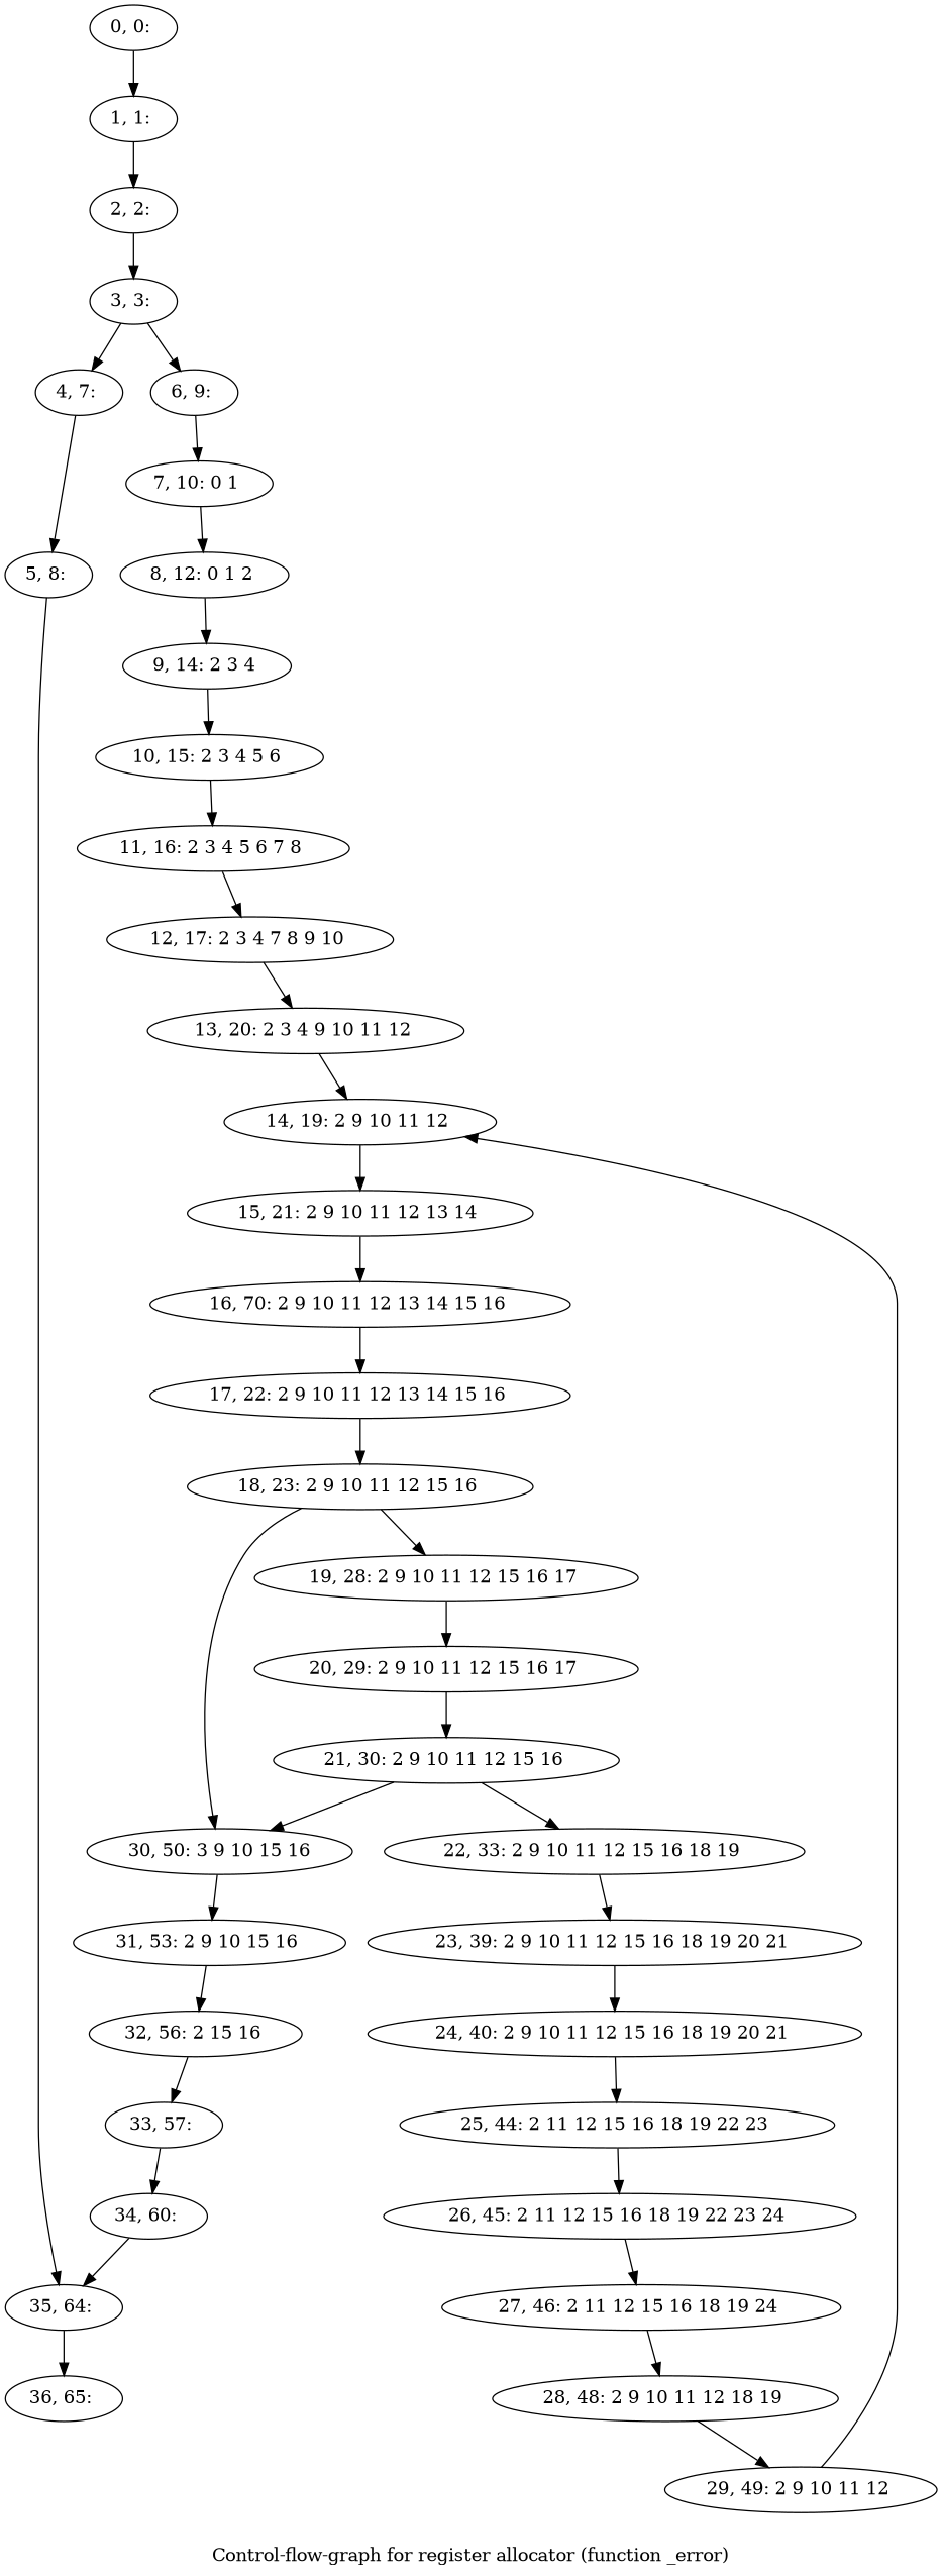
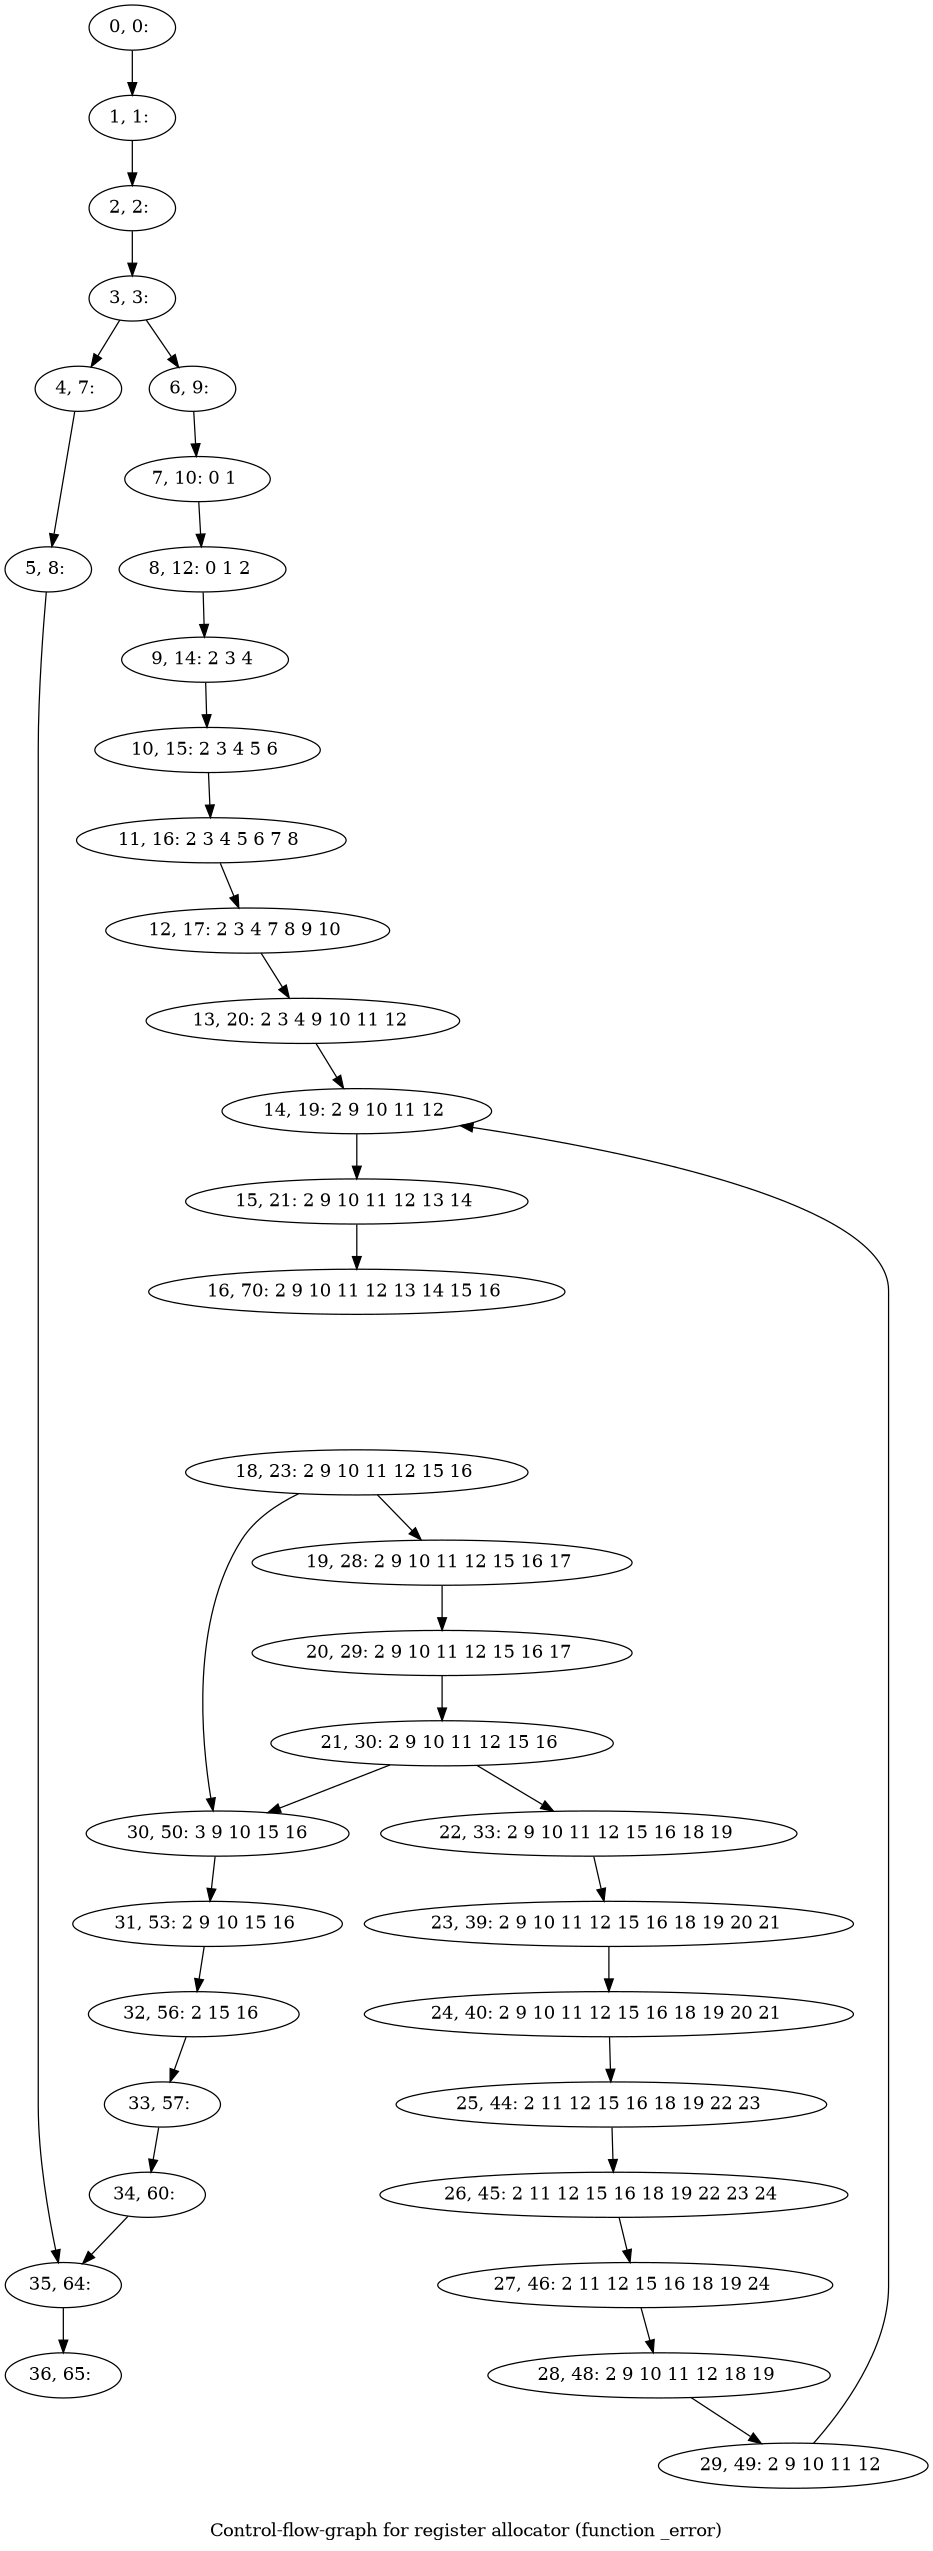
  digraph {
    label="Control-flow-graph for register allocator (function _error)"
    n1 [label="0, 0: "]
    n2 [label="1, 1: "]
    n3 [label="2, 2: "]
    n4 [label="3, 3: "]
    n5 [label="4, 7: "]
    n6 [label="6, 9: "]
    n7 [label="5, 8: "]
    n8 [label="7, 10: 0 1 "]
    n9 [label="35, 64: "]
    n10 [label="36, 65: "]
    n11 [label="8, 12: 0 1 2 "]
    n12 [label="9, 14: 2 3 4 "]
    n13 [label="10, 15: 2 3 4 5 6 "]
    n14 [label="11, 16: 2 3 4 5 6 7 8 "]
    n15 [label="12, 17: 2 3 4 7 8 9 10 "]
    n16 [label="13, 20: 2 3 4 9 10 11 12 "]
    n17 [label="14, 19: 2 9 10 11 12 "]
    n18 [label="15, 21: 2 9 10 11 12 13 14 "]
    n19 [label="16, 70: 2 9 10 11 12 13 14 15 16 "]
-   n20 [label="17, 22: 2 9 10 11 12 13 14 15 16 "]
    n21 [label="18, 23: 2 9 10 11 12 15 16 "]
    n22 [label="19, 28: 2 9 10 11 12 15 16 17 "]
    n23 [label="30, 50: 3 9 10 15 16"]
    n24 [label="20, 29: 2 9 10 11 12 15 16 17 "]
    n25 [label="31, 53: 2 9 10 15 16 "]
    n26 [label="21, 30: 2 9 10 11 12 15 16 "]
    n27 [label="22, 33: 2 9 10 11 12 15 16 18 19 "]
    n28 [label="23, 39: 2 9 10 11 12 15 16 18 19 20 21 "]
    n29 [label="24, 40: 2 9 10 11 12 15 16 18 19 20 21 "]
    n30 [label="25, 44: 2 11 12 15 16 18 19 22 23 "]
    n31 [label="26, 45: 2 11 12 15 16 18 19 22 23 24 "]
    n32 [label="27, 46: 2 11 12 15 16 18 19 24 "]
    n33 [label="28, 48: 2 9 10 11 12 18 19 "]
    n34 [label="29, 49: 2 9 10 11 12 "]
    n35 [label="32, 56: 2 15 16 "]
    n36 [label="33, 57: "]
    n37 [label="34, 60: "]
    n1 -> n2
    n2 -> n3
    n3 -> n4
    n4 -> n5
    n4 -> n6
    n5 -> n7
    n6 -> n8
    n7 -> n9
    n8 -> n11
    n9 -> n10
    n11 -> n12
    n12 -> n13
    n13 -> n14
    n14 -> n15
    n15 -> n16
    n16 -> n17
    n17 -> n18
    n18 -> n19
-   n19 -> n20
-   n20 -> n21
    n21 -> n22
    n21 -> n23
    n22 -> n24
    n23 -> n25
    n24 -> n26
    n25 -> n35
    n26 -> n23
    n26 -> n27
    n27 -> n28
    n28 -> n29
    n29 -> n30
    n30 -> n31
    n31 -> n32
    n32 -> n33
    n33 -> n34
    n34 -> n17
    n35 -> n36
    n36 -> n37
    n37 -> n9
  }
